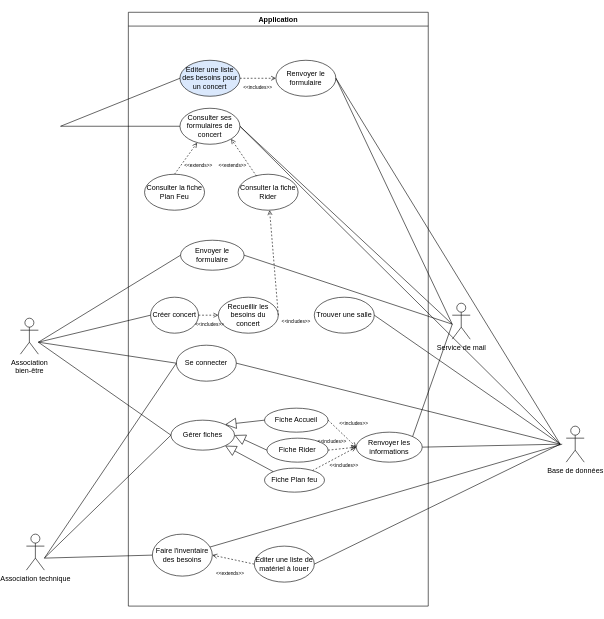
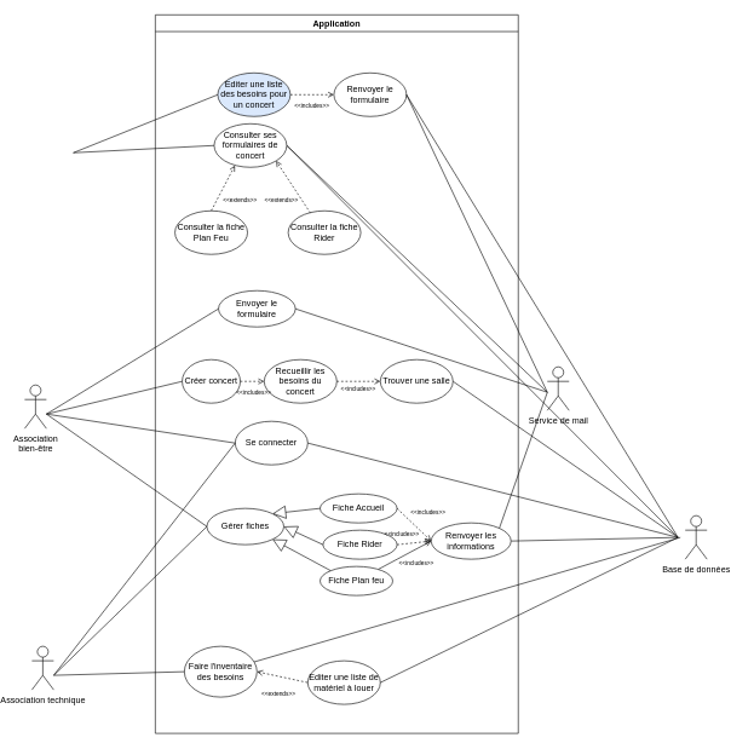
  <mxCell id="0" />
  <mxCell id="1" parent="0" />
  <mxCell id="2" value="Application" style="swimlane;whiteSpace=wrap;html=1;" vertex="1" parent="1"><mxGeometry x="200" y="20" width="500" height="990" as="geometry" /></mxCell>
  <mxCell id="3" value="Créer concert" style="ellipse;whiteSpace=wrap;html=1;" vertex="1" parent="2"><mxGeometry x="37" y="475" width="80" height="60" as="geometry" /></mxCell>
  <mxCell id="4" value="Trouver une salle" style="ellipse;whiteSpace=wrap;html=1;" vertex="1" parent="2"><mxGeometry x="310" y="475" width="100" height="60" as="geometry" /></mxCell>
  <mxCell id="5" value="Recueillir les besoins du concert" style="ellipse;whiteSpace=wrap;html=1;" vertex="1" parent="2"><mxGeometry x="150" y="475" width="100" height="60" as="geometry" /></mxCell>
  <mxCell id="6" style="rounded=0;orthogonalLoop=1;jettySize=auto;html=1;endArrow=none;endFill=0;" edge="1" parent="2" source="7"><mxGeometry relative="1" as="geometry"><mxPoint x="723.333" y="720" as="targetPoint" /></mxGeometry></mxCell>
  <mxCell id="7" value="Faire l'inventaire des besoins" style="ellipse;whiteSpace=wrap;html=1;" vertex="1" parent="2"><mxGeometry x="40" y="870" width="100" height="70" as="geometry" /></mxCell>
- <mxCell id="8" value="Se connecter" style="ellipse;whiteSpace=wrap;html=1;" vertex="1" parent="2"><mxGeometry x="80" y="555" width="100" height="60" as="geometry" /></mxCell>
+ <mxCell id="8" value="Se connecter" style="ellipse;whiteSpace=wrap;html=1;" vertex="1" parent="2"><mxGeometry x="110" y="560" width="100" height="60" as="geometry" /></mxCell>
  <mxCell id="9" value="Editer une liste de matériel à louer" style="ellipse;whiteSpace=wrap;html=1;" vertex="1" parent="2"><mxGeometry x="210" y="890" width="100" height="60" as="geometry" /></mxCell>
- <mxCell id="10" value="" style="endArrow=open;dashed=1;html=1;rounded=0;exitX=1;exitY=0.5;exitDx=0;exitDy=0;endFill=0;" edge="1" parent="2" source="5" target="17"><mxGeometry width="50" height="50" relative="1" as="geometry"><mxPoint x="220" y="460" as="sourcePoint" /><mxPoint x="270" y="410" as="targetPoint" /></mxGeometry></mxCell>
+ <mxCell id="10" value="" style="endArrow=open;dashed=1;html=1;rounded=0;exitX=1;exitY=0.5;exitDx=0;exitDy=0;entryX=0;entryY=0.5;entryDx=0;entryDy=0;endFill=0;" edge="1" parent="2" source="5" target="4"><mxGeometry width="50" height="50" relative="1" as="geometry"><mxPoint x="220" y="460" as="sourcePoint" /><mxPoint x="270" y="410" as="targetPoint" /></mxGeometry></mxCell>
  <mxCell id="11" value="&lt;font style=&quot;font-size: 8px;&quot;&gt;&amp;lt;&amp;lt;includes&amp;gt;&amp;gt;&lt;/font&gt;" style="text;html=1;strokeColor=none;fillColor=none;align=center;verticalAlign=middle;whiteSpace=wrap;rounded=0;" vertex="1" parent="2"><mxGeometry x="250" y="500" width="60" height="30" as="geometry" /></mxCell>
  <mxCell id="12" value="" style="endArrow=none;html=1;rounded=0;exitX=1;exitY=0.5;exitDx=0;exitDy=0;entryX=0;entryY=0.5;entryDx=0;entryDy=0;dashed=1;startArrow=open;startFill=0;" edge="1" parent="2" source="7" target="9"><mxGeometry width="50" height="50" relative="1" as="geometry"><mxPoint x="196" y="800" as="sourcePoint" /><mxPoint x="246" y="750" as="targetPoint" /></mxGeometry></mxCell>
  <mxCell id="13" value="Editer une liste des besoins pour un concert" style="ellipse;whiteSpace=wrap;html=1;fillColor=#dae8fc;" vertex="1" parent="2"><mxGeometry x="86" y="80" width="100" height="60" as="geometry" /></mxCell>
  <mxCell id="14" style="rounded=0;orthogonalLoop=1;jettySize=auto;html=1;endArrow=none;endFill=0;exitX=1;exitY=0.5;exitDx=0;exitDy=0;" edge="1" parent="2" source="15"><mxGeometry relative="1" as="geometry"><mxPoint x="720" y="720" as="targetPoint" /><mxPoint x="190" y="190" as="sourcePoint" /></mxGeometry></mxCell>
- <mxCell id="15" value="Consulter ses formulaires de concert" style="ellipse;whiteSpace=wrap;html=1;" vertex="1" parent="2"><mxGeometry x="86" y="160" width="100" height="60" as="geometry" /></mxCell>
+ <mxCell id="15" value="Consulter ses formulaires de concert" style="ellipse;whiteSpace=wrap;html=1;" vertex="1" parent="2"><mxGeometry x="81" y="150" width="100" height="60" as="geometry" /></mxCell>
  <mxCell id="16" value="Consulter la fiche Plan Feu" style="ellipse;whiteSpace=wrap;html=1;" vertex="1" parent="2"><mxGeometry x="27" y="270" width="100" height="60" as="geometry" /></mxCell>
  <mxCell id="17" value="Consulter la fiche Rider" style="ellipse;whiteSpace=wrap;html=1;" vertex="1" parent="2"><mxGeometry x="183" y="270" width="100" height="60" as="geometry" /></mxCell>
  <mxCell id="18" value="" style="endArrow=open;dashed=1;html=1;rounded=0;exitX=0.307;exitY=0.054;exitDx=0;exitDy=0;entryX=1;entryY=1;entryDx=0;entryDy=0;endFill=0;exitPerimeter=0;" edge="1" parent="2" source="17" target="15"><mxGeometry width="50" height="50" relative="1" as="geometry"><mxPoint x="175" y="240" as="sourcePoint" /><mxPoint x="251" y="220" as="targetPoint" /></mxGeometry></mxCell>
  <mxCell id="19" value="&lt;font style=&quot;font-size: 8px;&quot;&gt;&amp;lt;&amp;lt;extends&amp;gt;&amp;gt;&lt;/font&gt;" style="text;html=1;strokeColor=none;fillColor=none;align=center;verticalAlign=middle;whiteSpace=wrap;rounded=0;" vertex="1" parent="2"><mxGeometry x="144" y="240" width="60" height="30" as="geometry" /></mxCell>
  <mxCell id="20" value="" style="endArrow=open;dashed=1;html=1;rounded=0;exitX=0.5;exitY=0;exitDx=0;exitDy=0;entryX=0.286;entryY=0.959;entryDx=0;entryDy=0;endFill=0;entryPerimeter=0;" edge="1" parent="2" source="16" target="15"><mxGeometry width="50" height="50" relative="1" as="geometry"><mxPoint x="71" y="255" as="sourcePoint" /><mxPoint x="147" y="235" as="targetPoint" /></mxGeometry></mxCell>
  <mxCell id="21" value="&lt;font style=&quot;font-size: 8px;&quot;&gt;&amp;lt;&amp;lt;extends&amp;gt;&amp;gt;&lt;/font&gt;" style="text;html=1;strokeColor=none;fillColor=none;align=center;verticalAlign=middle;whiteSpace=wrap;rounded=0;" vertex="1" parent="2"><mxGeometry x="87" y="240" width="60" height="30" as="geometry" /></mxCell>
  <mxCell id="22" value="" style="endArrow=none;html=1;rounded=0;entryX=0;entryY=0.5;entryDx=0;entryDy=0;" edge="1" parent="2" target="13"><mxGeometry width="50" height="50" relative="1" as="geometry"><mxPoint x="-113" y="190" as="sourcePoint" /><mxPoint x="67" y="177.5" as="targetPoint" /></mxGeometry></mxCell>
  <mxCell id="23" value="" style="endArrow=none;html=1;rounded=0;entryX=0;entryY=0.5;entryDx=0;entryDy=0;" edge="1" parent="2" target="15"><mxGeometry width="50" height="50" relative="1" as="geometry"><mxPoint x="-113" y="190" as="sourcePoint" /><mxPoint x="77" y="15" as="targetPoint" /></mxGeometry></mxCell>
  <mxCell id="24" value="Renvoyer le formulaire" style="ellipse;whiteSpace=wrap;html=1;" vertex="1" parent="2"><mxGeometry x="246" y="80" width="100" height="60" as="geometry" /></mxCell>
  <mxCell id="25" value="Envoyer le formulaire" style="ellipse;whiteSpace=wrap;html=1;" vertex="1" parent="2"><mxGeometry x="87" y="380" width="106" height="50" as="geometry" /></mxCell>
  <mxCell id="26" value="Gérer fiches" style="ellipse;whiteSpace=wrap;html=1;" vertex="1" parent="2"><mxGeometry x="71" y="680" width="106" height="50" as="geometry" /></mxCell>
  <mxCell id="27" style="rounded=0;orthogonalLoop=1;jettySize=auto;html=1;exitX=1;exitY=0.5;exitDx=0;exitDy=0;endArrow=none;endFill=0;" edge="1" parent="2" source="40"><mxGeometry relative="1" as="geometry"><mxPoint x="720" y="720" as="targetPoint" /></mxGeometry></mxCell>
- <mxCell id="28" style="rounded=0;orthogonalLoop=1;jettySize=auto;html=1;entryX=0;entryY=0.5;entryDx=0;entryDy=0;dashed=1;endArrow=open;endFill=0;" edge="1" parent="2" source="29" target="40"><mxGeometry relative="1" as="geometry" /></mxCell>
+ <mxCell id="28" style="rounded=0;orthogonalLoop=1;jettySize=auto;html=1;entryX=0;entryY=0.5;entryDx=0;entryDy=0;dashed=0;endArrow=open;endFill=0;" edge="1" parent="2" source="29" target="40"><mxGeometry relative="1" as="geometry" /></mxCell>
  <mxCell id="29" value="Fiche Plan feu" style="ellipse;whiteSpace=wrap;html=1;" vertex="1" parent="2"><mxGeometry x="227" y="760" width="100" height="40" as="geometry" /></mxCell>
  <mxCell id="30" value="" style="endArrow=block;endSize=16;endFill=0;html=1;rounded=0;exitX=0;exitY=0;exitDx=0;exitDy=0;entryX=1;entryY=1;entryDx=0;entryDy=0;" edge="1" parent="2" source="29" target="26"><mxGeometry x="-0.06" y="31" width="160" relative="1" as="geometry"><mxPoint x="218" y="802" as="sourcePoint" /><mxPoint x="187" y="730" as="targetPoint" /><mxPoint as="offset" /></mxGeometry></mxCell>
  <mxCell id="31" value="Fiche Accueil" style="ellipse;whiteSpace=wrap;html=1;" vertex="1" parent="2"><mxGeometry x="227" y="660" width="106" height="40" as="geometry" /></mxCell>
  <mxCell id="32" value="" style="endArrow=block;endSize=16;endFill=0;html=1;rounded=0;exitX=0;exitY=0.5;exitDx=0;exitDy=0;entryX=1;entryY=0;entryDx=0;entryDy=0;" edge="1" parent="2" source="31" target="26"><mxGeometry x="-0.06" y="31" width="160" relative="1" as="geometry"><mxPoint x="185" y="822" as="sourcePoint" /><mxPoint x="154" y="750" as="targetPoint" /><mxPoint as="offset" /></mxGeometry></mxCell>
  <mxCell id="33" style="rounded=0;orthogonalLoop=1;jettySize=auto;html=1;exitX=1;exitY=0.5;exitDx=0;exitDy=0;entryX=0;entryY=0.5;entryDx=0;entryDy=0;dashed=1;endArrow=classic;endFill=0;" edge="1" parent="2" source="34" target="40"><mxGeometry relative="1" as="geometry" /></mxCell>
  <mxCell id="34" value="Fiche Rider" style="ellipse;whiteSpace=wrap;html=1;" vertex="1" parent="2"><mxGeometry x="231" y="710" width="102" height="40" as="geometry" /></mxCell>
  <mxCell id="35" value="" style="endArrow=block;endSize=16;endFill=0;html=1;rounded=0;exitX=0;exitY=0.5;exitDx=0;exitDy=0;entryX=1;entryY=0.5;entryDx=0;entryDy=0;" edge="1" parent="2" source="34" target="26"><mxGeometry x="-0.06" y="31" width="160" relative="1" as="geometry"><mxPoint x="277" y="880" as="sourcePoint" /><mxPoint x="135.5" y="730" as="targetPoint" /><mxPoint as="offset" /></mxGeometry></mxCell>
  <mxCell id="36" value="" style="endArrow=open;dashed=1;html=1;rounded=0;exitX=1;exitY=0.5;exitDx=0;exitDy=0;entryX=0;entryY=0.5;entryDx=0;entryDy=0;endFill=0;" edge="1" parent="2" source="13" target="24"><mxGeometry width="50" height="50" relative="1" as="geometry"><mxPoint x="186" y="115" as="sourcePoint" /><mxPoint x="246" y="115" as="targetPoint" /></mxGeometry></mxCell>
  <mxCell id="37" value="&lt;font style=&quot;font-size: 8px;&quot;&gt;&amp;lt;&amp;lt;includes&amp;gt;&amp;gt;&lt;/font&gt;" style="text;html=1;strokeColor=none;fillColor=none;align=center;verticalAlign=middle;whiteSpace=wrap;rounded=0;" vertex="1" parent="2"><mxGeometry x="186" y="110" width="60" height="30" as="geometry" /></mxCell>
  <mxCell id="38" value="" style="endArrow=open;dashed=1;html=1;rounded=0;exitX=1;exitY=0.5;exitDx=0;exitDy=0;entryX=0;entryY=0.5;entryDx=0;entryDy=0;endFill=0;" edge="1" parent="2" target="5"><mxGeometry width="50" height="50" relative="1" as="geometry"><mxPoint x="117" y="505" as="sourcePoint" /><mxPoint x="177" y="505" as="targetPoint" /></mxGeometry></mxCell>
  <mxCell id="39" value="&lt;font style=&quot;font-size: 8px;&quot;&gt;&amp;lt;&amp;lt;includes&amp;gt;&amp;gt;&lt;/font&gt;" style="text;html=1;strokeColor=none;fillColor=none;align=center;verticalAlign=middle;whiteSpace=wrap;rounded=0;" vertex="1" parent="2"><mxGeometry x="106" y="505" width="60" height="30" as="geometry" /></mxCell>
  <mxCell id="40" value="Renvoyer les informations" style="ellipse;whiteSpace=wrap;html=1;" vertex="1" parent="2"><mxGeometry x="380" y="700" width="110" height="50" as="geometry" /></mxCell>
  <mxCell id="41" value="" style="endArrow=open;dashed=1;html=1;rounded=0;exitX=1;exitY=0;exitDx=0;exitDy=0;entryX=0;entryY=0.5;entryDx=0;entryDy=0;endFill=0;" edge="1" parent="2" target="40"><mxGeometry width="50" height="50" relative="1" as="geometry"><mxPoint x="332.996" y="680.0" as="sourcePoint" /><mxPoint x="421.44" y="647.64" as="targetPoint" /></mxGeometry></mxCell>
  <mxCell id="42" value="&lt;font style=&quot;font-size: 8px;&quot;&gt;&amp;lt;&amp;lt;includes&amp;gt;&amp;gt;&lt;/font&gt;" style="text;html=1;strokeColor=none;fillColor=none;align=center;verticalAlign=middle;whiteSpace=wrap;rounded=0;" vertex="1" parent="2"><mxGeometry x="346" y="670" width="60" height="30" as="geometry" /></mxCell>
  <mxCell id="43" value="&lt;font style=&quot;font-size: 8px;&quot;&gt;&amp;lt;&amp;lt;includes&amp;gt;&amp;gt;&lt;/font&gt;" style="text;html=1;strokeColor=none;fillColor=none;align=center;verticalAlign=middle;whiteSpace=wrap;rounded=0;" vertex="1" parent="2"><mxGeometry x="310" y="700" width="60" height="30" as="geometry" /></mxCell>
  <mxCell id="44" value="&lt;font style=&quot;font-size: 8px;&quot;&gt;&amp;lt;&amp;lt;includes&amp;gt;&amp;gt;&lt;/font&gt;" style="text;html=1;strokeColor=none;fillColor=none;align=center;verticalAlign=middle;whiteSpace=wrap;rounded=0;" vertex="1" parent="2"><mxGeometry x="330" y="740" width="60" height="30" as="geometry" /></mxCell>
  <mxCell id="45" value="&lt;font style=&quot;font-size: 8px;&quot;&gt;&amp;lt;&amp;lt;extends&amp;gt;&amp;gt;&lt;/font&gt;" style="text;html=1;strokeColor=none;fillColor=none;align=center;verticalAlign=middle;whiteSpace=wrap;rounded=0;" vertex="1" parent="2"><mxGeometry x="140" y="920" width="60" height="30" as="geometry" /></mxCell>
  <mxCell id="46" value="&lt;div&gt;Association&lt;/div&gt;bien-être" style="shape=umlActor;verticalLabelPosition=bottom;verticalAlign=top;html=1;outlineConnect=0;" vertex="1" parent="1"><mxGeometry x="20" y="530" width="30" height="60" as="geometry" /></mxCell>
  <mxCell id="47" value="Association technique" style="shape=umlActor;verticalLabelPosition=bottom;verticalAlign=top;html=1;outlineConnect=0;" vertex="1" parent="1"><mxGeometry x="30" y="890" width="30" height="60" as="geometry" /></mxCell>
  <mxCell id="48" value="Service de mail" style="shape=umlActor;verticalLabelPosition=bottom;verticalAlign=top;html=1;outlineConnect=0;" vertex="1" parent="1"><mxGeometry x="740" y="505" width="30" height="60" as="geometry" /></mxCell>
  <mxCell id="49" value="Base de données" style="shape=umlActor;verticalLabelPosition=bottom;verticalAlign=top;html=1;outlineConnect=0;" vertex="1" parent="1"><mxGeometry x="930" y="710" width="30" height="60" as="geometry" /></mxCell>
  <mxCell id="50" value="" style="endArrow=none;html=1;rounded=0;entryX=0;entryY=0.5;entryDx=0;entryDy=0;" edge="1" parent="1" target="3"><mxGeometry width="50" height="50" relative="1" as="geometry"><mxPoint x="50" y="570" as="sourcePoint" /><mxPoint x="360" y="750" as="targetPoint" /></mxGeometry></mxCell>
  <mxCell id="51" value="" style="endArrow=none;html=1;rounded=0;entryX=0;entryY=0.5;entryDx=0;entryDy=0;" edge="1" parent="1" target="26"><mxGeometry width="50" height="50" relative="1" as="geometry"><mxPoint x="50" y="570" as="sourcePoint" /><mxPoint x="230" y="510" as="targetPoint" /></mxGeometry></mxCell>
  <mxCell id="52" value="" style="endArrow=none;html=1;rounded=0;entryX=0;entryY=0.5;entryDx=0;entryDy=0;" edge="1" parent="1" target="8"><mxGeometry width="50" height="50" relative="1" as="geometry"><mxPoint x="50" y="570" as="sourcePoint" /><mxPoint x="240" y="470" as="targetPoint" /></mxGeometry></mxCell>
  <mxCell id="53" value="" style="endArrow=none;html=1;rounded=0;entryX=0;entryY=0.5;entryDx=0;entryDy=0;" edge="1" parent="1" target="8"><mxGeometry width="50" height="50" relative="1" as="geometry"><mxPoint x="60" y="930" as="sourcePoint" /><mxPoint x="250" y="560" as="targetPoint" /></mxGeometry></mxCell>
  <mxCell id="54" value="" style="endArrow=none;html=1;rounded=0;entryX=0;entryY=0.5;entryDx=0;entryDy=0;" edge="1" parent="1" target="7"><mxGeometry width="50" height="50" relative="1" as="geometry"><mxPoint x="60" y="930" as="sourcePoint" /><mxPoint x="264" y="830" as="targetPoint" /></mxGeometry></mxCell>
  <mxCell id="55" value="" style="endArrow=none;html=1;rounded=0;exitX=1;exitY=0;exitDx=0;exitDy=0;" edge="1" parent="1" source="40"><mxGeometry width="50" height="50" relative="1" as="geometry"><mxPoint x="321.5" y="630" as="sourcePoint" /><mxPoint x="740" y="540" as="targetPoint" /></mxGeometry></mxCell>
  <mxCell id="56" value="" style="endArrow=none;html=1;rounded=0;exitX=1;exitY=0.5;exitDx=0;exitDy=0;" edge="1" parent="1" source="8"><mxGeometry width="50" height="50" relative="1" as="geometry"><mxPoint x="310" y="830" as="sourcePoint" /><mxPoint x="920" y="740" as="targetPoint" /></mxGeometry></mxCell>
  <mxCell id="57" value="" style="endArrow=none;html=1;rounded=0;exitX=1;exitY=0.5;exitDx=0;exitDy=0;" edge="1" parent="1" source="4"><mxGeometry width="50" height="50" relative="1" as="geometry"><mxPoint x="380" y="790" as="sourcePoint" /><mxPoint x="920" y="740" as="targetPoint" /></mxGeometry></mxCell>
  <mxCell id="58" value="" style="endArrow=none;html=1;rounded=0;exitX=1;exitY=0.5;exitDx=0;exitDy=0;" edge="1" parent="1" source="9"><mxGeometry width="50" height="50" relative="1" as="geometry"><mxPoint x="380" y="870" as="sourcePoint" /><mxPoint x="920" y="740" as="targetPoint" /></mxGeometry></mxCell>
  <mxCell id="59" value="" style="endArrow=none;html=1;rounded=0;entryX=1;entryY=0.5;entryDx=0;entryDy=0;" edge="1" parent="1" target="24"><mxGeometry width="50" height="50" relative="1" as="geometry"><mxPoint x="740" y="540" as="sourcePoint" /><mxPoint x="470" y="370" as="targetPoint" /></mxGeometry></mxCell>
  <mxCell id="60" value="" style="endArrow=none;html=1;rounded=0;entryX=1;entryY=0.5;entryDx=0;entryDy=0;" edge="1" parent="1" target="15"><mxGeometry width="50" height="50" relative="1" as="geometry"><mxPoint x="740" y="540" as="sourcePoint" /><mxPoint x="480" y="280" as="targetPoint" /></mxGeometry></mxCell>
  <mxCell id="61" value="" style="endArrow=none;html=1;rounded=0;exitX=0;exitY=0.5;exitDx=0;exitDy=0;" edge="1" parent="1" source="25"><mxGeometry width="50" height="50" relative="1" as="geometry"><mxPoint x="430" y="580" as="sourcePoint" /><mxPoint x="50" y="570" as="targetPoint" /></mxGeometry></mxCell>
  <mxCell id="62" value="" style="endArrow=none;html=1;rounded=0;entryX=1;entryY=0.5;entryDx=0;entryDy=0;" edge="1" parent="1" target="25"><mxGeometry width="50" height="50" relative="1" as="geometry"><mxPoint x="740" y="540" as="sourcePoint" /><mxPoint x="60" y="580" as="targetPoint" /></mxGeometry></mxCell>
  <mxCell id="63" value="" style="endArrow=none;html=1;rounded=0;entryX=0;entryY=0.5;entryDx=0;entryDy=0;" edge="1" parent="1" target="26"><mxGeometry width="50" height="50" relative="1" as="geometry"><mxPoint x="60" y="930" as="sourcePoint" /><mxPoint x="650" y="700" as="targetPoint" /></mxGeometry></mxCell>
  <mxCell id="64" value="" style="endArrow=none;html=1;rounded=0;entryX=1;entryY=0.5;entryDx=0;entryDy=0;" edge="1" parent="1" target="24"><mxGeometry width="50" height="50" relative="1" as="geometry"><mxPoint x="920" y="740" as="sourcePoint" /><mxPoint x="670" y="95" as="targetPoint" /></mxGeometry></mxCell>
